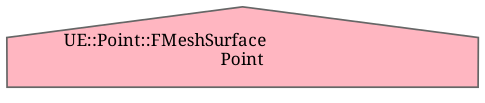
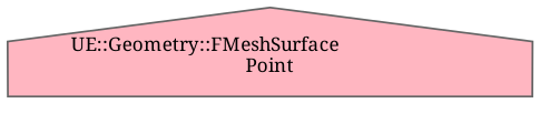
  digraph {
    rankdir=LR
    fontname="Noto Serif"
-   n1 [color=grey40 fillcolor=lightpink fontname="Noto Serif" fontsize=10 height=0.2 label="UE::Point::FMeshSurface\lPoint" shape=house style=filled width=0.4]
+   n1 [color=grey40 fillcolor=lightpink fontname="Noto Serif" fontsize=10 height=0.2 label="UE::Geometry::FMeshSurface\lPoint" shape=house style=filled width=0.4]
  }
